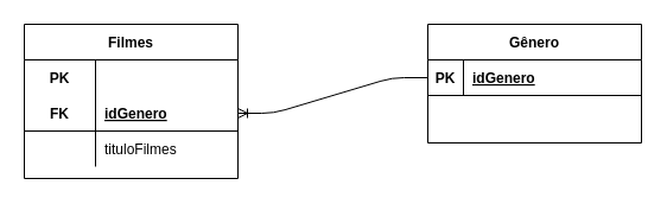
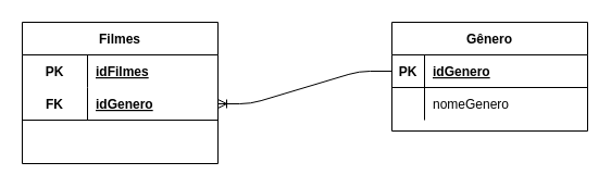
  <mxCell id="0" />
  <mxCell id="1" parent="0" />
  <mxCell id="2" value="Gênero" style="shape=table;startSize=30;container=1;collapsible=1;childLayout=tableLayout;fixedRows=1;rowLines=0;fontStyle=1;align=center;resizeLast=1;" vertex="1" parent="1"><mxGeometry x="360" y="20" width="180" height="100" as="geometry" /></mxCell>
  <mxCell id="3" value="" style="shape=partialRectangle;collapsible=0;dropTarget=0;pointerEvents=0;fillColor=none;top=0;left=0;bottom=1;right=0;points=[[0,0.5],[1,0.5]];portConstraint=eastwest;" vertex="1" parent="2"><mxGeometry y="30" width="180" height="30" as="geometry" /></mxCell>
  <mxCell id="4" value="PK" style="shape=partialRectangle;connectable=0;fillColor=none;top=0;left=0;bottom=0;right=0;fontStyle=1;overflow=hidden;" vertex="1" parent="3"><mxGeometry width="30" height="30" as="geometry" /></mxCell>
  <mxCell id="5" value="idGenero" style="shape=partialRectangle;connectable=0;fillColor=none;top=0;left=0;bottom=0;right=0;align=left;spacingLeft=6;fontStyle=5;overflow=hidden;" vertex="1" parent="3"><mxGeometry x="30" width="150" height="30" as="geometry" /></mxCell>
  <mxCell id="6" value="" style="shape=partialRectangle;collapsible=0;dropTarget=0;pointerEvents=0;fillColor=none;top=0;left=0;bottom=0;right=0;points=[[0,0.5],[1,0.5]];portConstraint=eastwest;" vertex="1" parent="2"><mxGeometry y="60" width="180" height="30" as="geometry" /></mxCell>
  <mxCell id="7" value="" style="shape=partialRectangle;connectable=0;fillColor=none;top=0;left=0;bottom=0;right=0;editable=1;overflow=hidden;" vertex="1" parent="6"><mxGeometry width="30" height="30" as="geometry" /></mxCell>
+ <mxCell id="8" value="nomeGenero" style="shape=partialRectangle;connectable=0;fillColor=none;top=0;left=0;bottom=0;right=0;align=left;spacingLeft=6;overflow=hidden;" vertex="1" parent="6"><mxGeometry x="30" width="150" height="30" as="geometry" /></mxCell>
  <mxCell id="9" value="Filmes" style="shape=table;startSize=30;container=1;collapsible=1;childLayout=tableLayout;fixedRows=1;rowLines=0;fontStyle=1;align=center;resizeLast=1;" vertex="1" parent="1"><mxGeometry x="20" y="20" width="180" height="130" as="geometry" /></mxCell>
  <mxCell id="10" value="" style="shape=partialRectangle;collapsible=0;dropTarget=0;pointerEvents=0;fillColor=none;top=0;left=0;bottom=0;right=0;points=[[0,0.5],[1,0.5]];portConstraint=eastwest;" vertex="1" parent="9"><mxGeometry y="30" width="180" height="30" as="geometry" /></mxCell>
  <mxCell id="11" value="PK" style="shape=partialRectangle;connectable=0;fillColor=none;top=0;left=0;bottom=0;right=0;fontStyle=1;overflow=hidden;" vertex="1" parent="10"><mxGeometry width="60" height="30" as="geometry" /></mxCell>
+ <mxCell id="12" value="idFilmes" style="shape=partialRectangle;connectable=0;fillColor=none;top=0;left=0;bottom=0;right=0;align=left;spacingLeft=6;fontStyle=5;overflow=hidden;" vertex="1" parent="10"><mxGeometry x="60" width="120" height="30" as="geometry" /></mxCell>
  <mxCell id="13" value="" style="shape=partialRectangle;collapsible=0;dropTarget=0;pointerEvents=0;fillColor=none;top=0;left=0;bottom=1;right=0;points=[[0,0.5],[1,0.5]];portConstraint=eastwest;" vertex="1" parent="9"><mxGeometry y="60" width="180" height="30" as="geometry" /></mxCell>
  <mxCell id="14" value="FK" style="shape=partialRectangle;connectable=0;fillColor=none;top=0;left=0;bottom=0;right=0;fontStyle=1;overflow=hidden;" vertex="1" parent="13"><mxGeometry width="60" height="30" as="geometry" /></mxCell>
  <mxCell id="15" value="idGenero" style="shape=partialRectangle;connectable=0;fillColor=none;top=0;left=0;bottom=0;right=0;align=left;spacingLeft=6;fontStyle=5;overflow=hidden;" vertex="1" parent="13"><mxGeometry x="60" width="120" height="30" as="geometry" /></mxCell>
  <mxCell id="16" value="" style="shape=partialRectangle;collapsible=0;dropTarget=0;pointerEvents=0;fillColor=none;top=0;left=0;bottom=0;right=0;points=[[0,0.5],[1,0.5]];portConstraint=eastwest;" vertex="1" parent="9"><mxGeometry y="90" width="180" height="30" as="geometry" /></mxCell>
  <mxCell id="17" value="" style="shape=partialRectangle;connectable=0;fillColor=none;top=0;left=0;bottom=0;right=0;editable=1;overflow=hidden;" vertex="1" parent="16"><mxGeometry width="60" height="30" as="geometry" /></mxCell>
- <mxCell id="18" value="tituloFilmes" style="shape=partialRectangle;connectable=0;fillColor=none;top=0;left=0;bottom=0;right=0;align=left;spacingLeft=6;overflow=hidden;" vertex="1" parent="16"><mxGeometry x="60" width="120" height="30" as="geometry" /></mxCell>
  <mxCell id="19" value="" style="edgeStyle=entityRelationEdgeStyle;fontSize=12;html=1;endArrow=ERoneToMany;entryX=1;entryY=0.5;entryDx=0;entryDy=0;exitX=0;exitY=0.5;exitDx=0;exitDy=0;" edge="1" parent="1" source="3" target="13"><mxGeometry width="100" height="100" relative="1" as="geometry"><mxPoint x="280" y="220" as="sourcePoint" /><mxPoint x="380" y="120" as="targetPoint" /></mxGeometry></mxCell>
